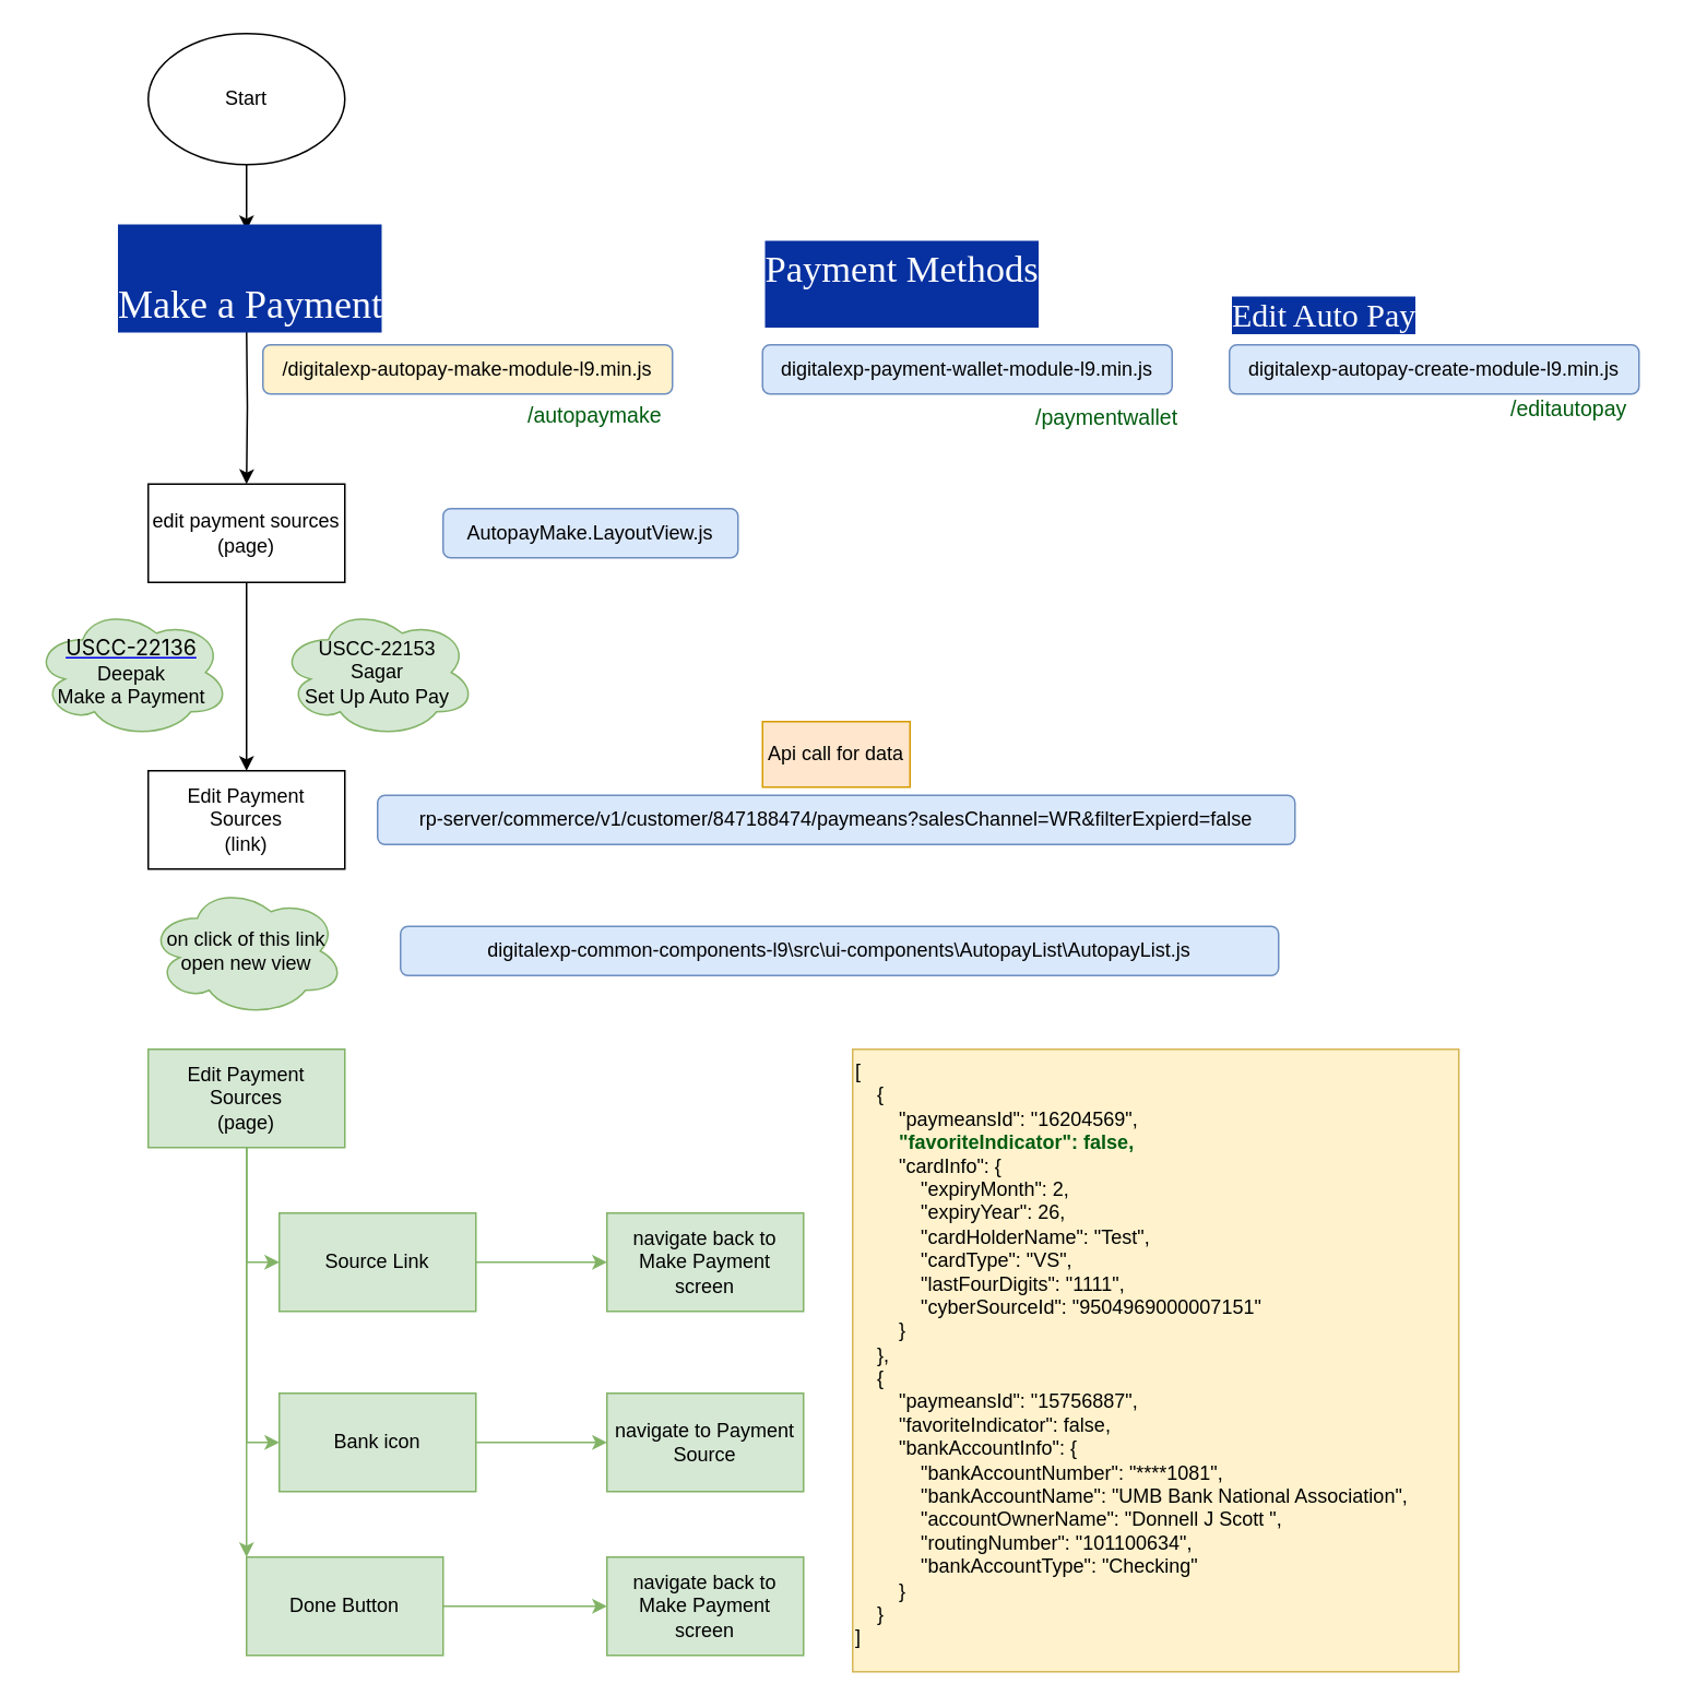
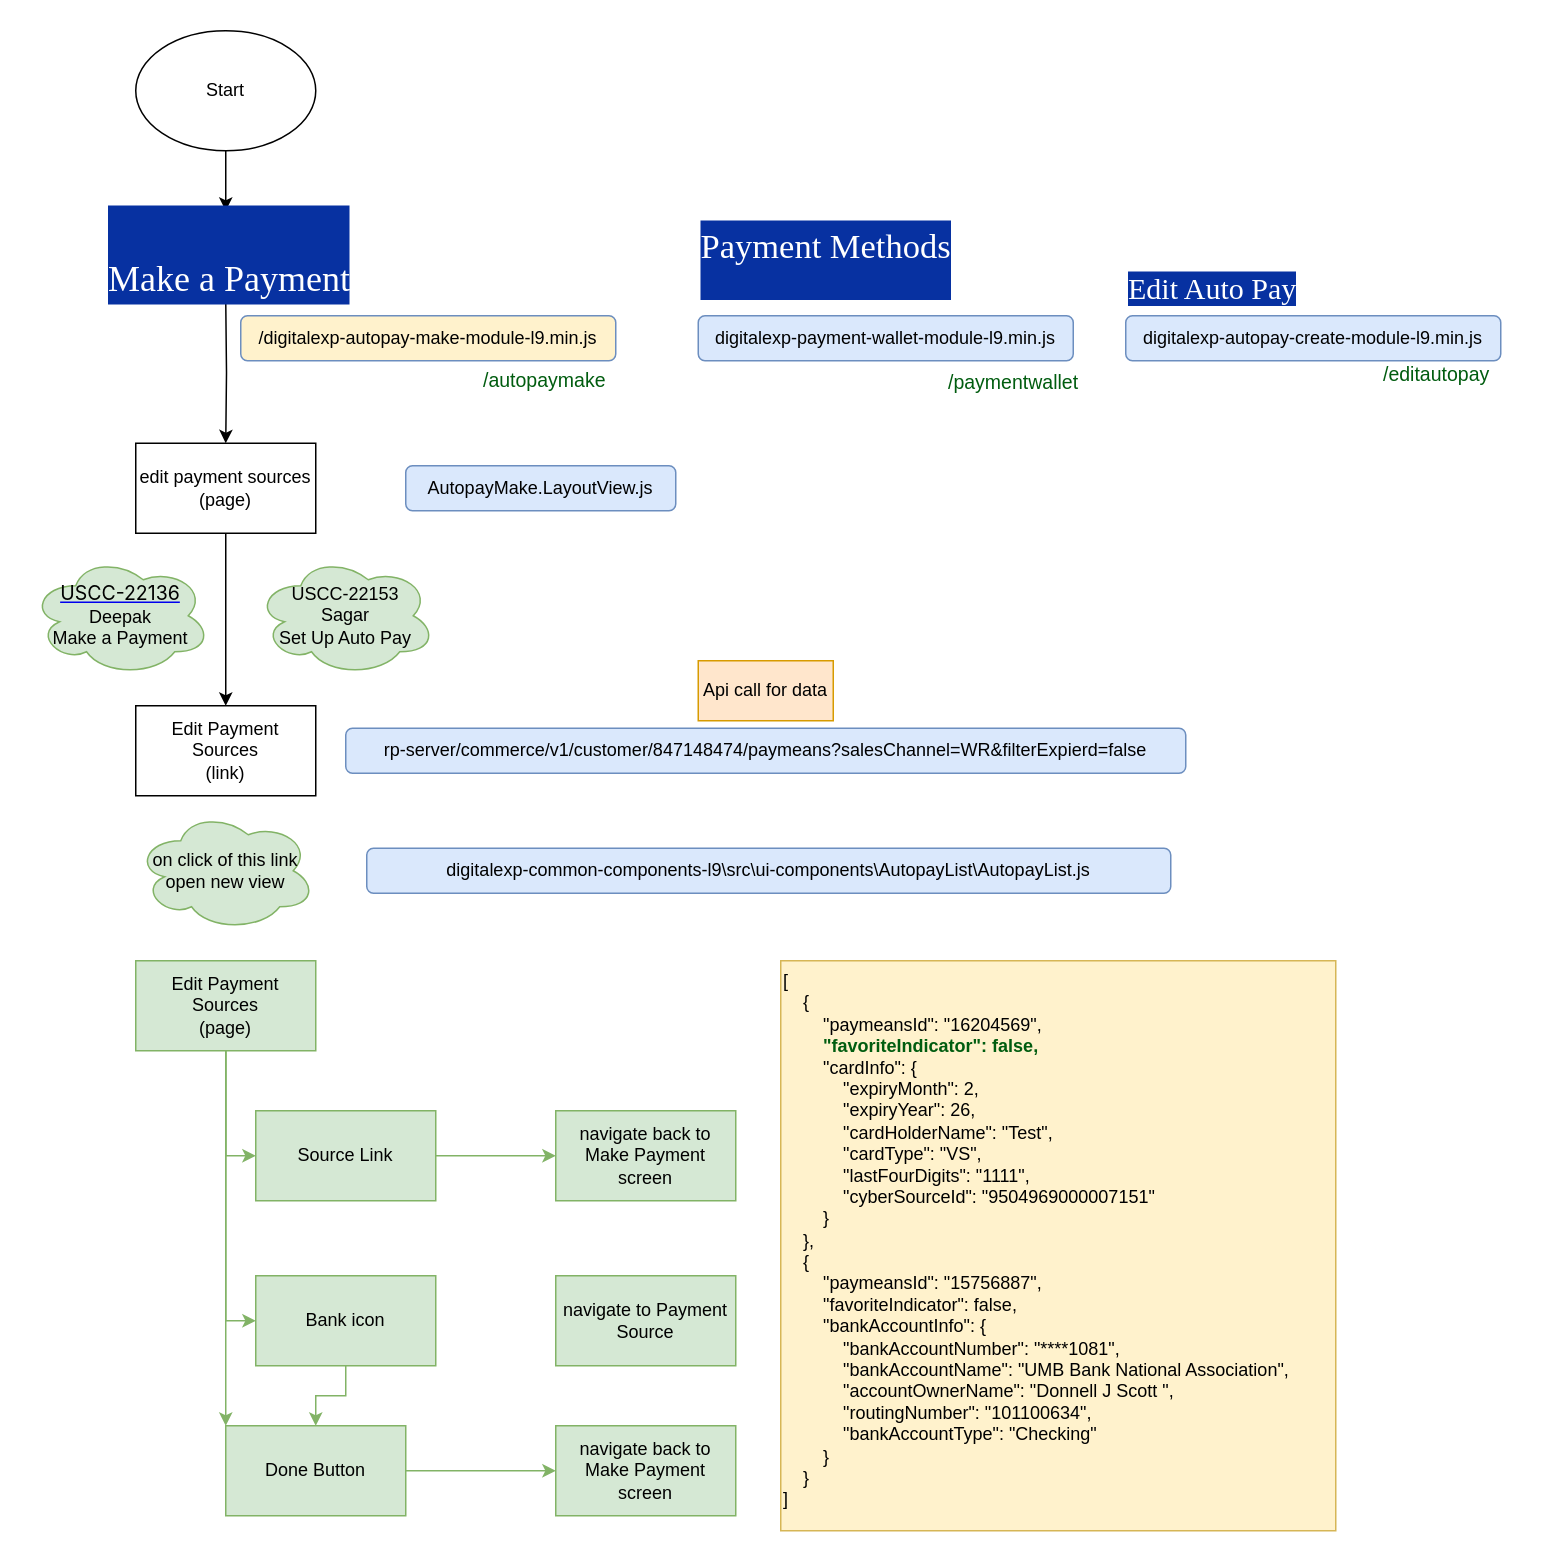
  <mxCell id="0" />
  <mxCell id="1" parent="0" />
  <mxCell id="2" value="" style="edgeStyle=orthogonalEdgeStyle;rounded=0;orthogonalLoop=1;jettySize=auto;html=1;" edge="1" parent="1" source="3"><mxGeometry relative="1" as="geometry"><mxPoint x="150" y="140" as="targetPoint" /></mxGeometry></mxCell>
  <mxCell id="3" value="Start" style="ellipse;whiteSpace=wrap;html=1;" vertex="1" parent="1"><mxGeometry x="90" y="20" width="120" height="80" as="geometry" /></mxCell>
  <mxCell id="4" value="" style="edgeStyle=orthogonalEdgeStyle;rounded=0;orthogonalLoop=1;jettySize=auto;html=1;" edge="1" parent="1" target="6"><mxGeometry relative="1" as="geometry"><mxPoint x="150" y="200" as="sourcePoint" /></mxGeometry></mxCell>
  <mxCell id="5" value="" style="edgeStyle=orthogonalEdgeStyle;rounded=0;orthogonalLoop=1;jettySize=auto;html=1;fontColor=#005C0F;" edge="1" parent="1" source="6" target="7"><mxGeometry relative="1" as="geometry" /></mxCell>
  <mxCell id="6" value="edit payment sources&lt;br&gt;(page)" style="whiteSpace=wrap;html=1;rounded=0;" vertex="1" parent="1"><mxGeometry x="90" y="295" width="120" height="60" as="geometry" /></mxCell>
  <mxCell id="7" value="Edit Payment Sources&lt;br&gt;(link)" style="whiteSpace=wrap;html=1;rounded=0;" vertex="1" parent="1"><mxGeometry x="90" y="470" width="120" height="60" as="geometry" /></mxCell>
  <mxCell id="8" value="/digitalexp-autopay-make-module-l9.min.js" style="rounded=1;whiteSpace=wrap;html=1;labelBackgroundColor=none;fillColor=#fff2cc;strokeColor=#6c8ebf;" vertex="1" parent="1"><mxGeometry x="160" y="210" width="250" height="30" as="geometry" /></mxCell>
  <mxCell id="9" value="AutopayMake.LayoutView.js" style="rounded=1;whiteSpace=wrap;html=1;labelBackgroundColor=none;fillColor=#dae8fc;strokeColor=#6c8ebf;" vertex="1" parent="1"><mxGeometry x="270" y="310" width="180" height="30" as="geometry" /></mxCell>
- <mxCell id="10" value="rp-server/commerce/v1/customer/847188474/paymeans?salesChannel=WR&amp;amp;filterExpierd=false" style="rounded=1;whiteSpace=wrap;html=1;labelBackgroundColor=none;fillColor=#dae8fc;strokeColor=#6c8ebf;" vertex="1" parent="1"><mxGeometry x="230" y="485" width="560" height="30" as="geometry" /></mxCell>
+ <mxCell id="10" value="rp-server/commerce/v1/customer/847148474/paymeans?salesChannel=WR&amp;amp;filterExpierd=false" style="rounded=1;whiteSpace=wrap;html=1;labelBackgroundColor=none;fillColor=#dae8fc;strokeColor=#6c8ebf;" vertex="1" parent="1"><mxGeometry x="230" y="485" width="560" height="30" as="geometry" /></mxCell>
  <mxCell id="11" value="Api call for data" style="rounded=0;whiteSpace=wrap;html=1;labelBackgroundColor=none;fillColor=#ffe6cc;strokeColor=#d79b00;" vertex="1" parent="1"><mxGeometry x="465" y="440" width="90" height="40" as="geometry" /></mxCell>
  <mxCell id="12" value="on click of this link open new view" style="ellipse;shape=cloud;whiteSpace=wrap;html=1;rounded=0;labelBackgroundColor=none;fillColor=#d5e8d4;strokeColor=#82b366;" vertex="1" parent="1"><mxGeometry x="90" y="540" width="120" height="80" as="geometry" /></mxCell>
  <mxCell id="13" style="edgeStyle=orthogonalEdgeStyle;rounded=0;orthogonalLoop=1;jettySize=auto;html=1;fontColor=#050000;fillColor=#d5e8d4;strokeColor=#82b366;" edge="1" parent="1" source="16" target="24"><mxGeometry relative="1" as="geometry"><Array as="points"><mxPoint x="150" y="980" /></Array></mxGeometry></mxCell>
  <mxCell id="14" style="edgeStyle=orthogonalEdgeStyle;rounded=0;orthogonalLoop=1;jettySize=auto;html=1;entryX=0;entryY=0.5;entryDx=0;entryDy=0;fontColor=#050000;fillColor=#d5e8d4;strokeColor=#82b366;" edge="1" parent="1" source="16" target="20"><mxGeometry relative="1" as="geometry" /></mxCell>
  <mxCell id="15" style="edgeStyle=orthogonalEdgeStyle;rounded=0;orthogonalLoop=1;jettySize=auto;html=1;entryX=0;entryY=0.5;entryDx=0;entryDy=0;fontColor=#050000;fillColor=#d5e8d4;strokeColor=#82b366;" edge="1" parent="1" source="16" target="22"><mxGeometry relative="1" as="geometry" /></mxCell>
  <mxCell id="16" value="Edit Payment Sources&lt;br&gt;(page)" style="whiteSpace=wrap;html=1;rounded=0;fillColor=#d5e8d4;strokeColor=#82b366;" vertex="1" parent="1"><mxGeometry x="90" y="640" width="120" height="60" as="geometry" /></mxCell>
  <mxCell id="17" value="[&lt;br&gt;&amp;nbsp; &amp;nbsp; {&lt;br&gt;&amp;nbsp; &amp;nbsp; &amp;nbsp; &amp;nbsp; &quot;paymeansId&quot;: &quot;16204569&quot;,&lt;br&gt;&lt;b&gt;&lt;font color=&quot;#005c0f&quot;&gt;&amp;nbsp; &amp;nbsp; &amp;nbsp; &amp;nbsp; &quot;favoriteIndicator&quot;: false,&lt;br&gt;&lt;/font&gt;&lt;/b&gt;&amp;nbsp; &amp;nbsp; &amp;nbsp; &amp;nbsp; &quot;cardInfo&quot;: {&lt;br&gt;&amp;nbsp; &amp;nbsp; &amp;nbsp; &amp;nbsp; &amp;nbsp; &amp;nbsp; &quot;expiryMonth&quot;: 2,&lt;br&gt;&amp;nbsp; &amp;nbsp; &amp;nbsp; &amp;nbsp; &amp;nbsp; &amp;nbsp; &quot;expiryYear&quot;: 26,&lt;br&gt;&amp;nbsp; &amp;nbsp; &amp;nbsp; &amp;nbsp; &amp;nbsp; &amp;nbsp; &quot;cardHolderName&quot;: &quot;Test&quot;,&lt;br&gt;&amp;nbsp; &amp;nbsp; &amp;nbsp; &amp;nbsp; &amp;nbsp; &amp;nbsp; &quot;cardType&quot;: &quot;VS&quot;,&lt;br&gt;&amp;nbsp; &amp;nbsp; &amp;nbsp; &amp;nbsp; &amp;nbsp; &amp;nbsp; &quot;lastFourDigits&quot;: &quot;1111&quot;,&lt;br&gt;&amp;nbsp; &amp;nbsp; &amp;nbsp; &amp;nbsp; &amp;nbsp; &amp;nbsp; &quot;cyberSourceId&quot;: &quot;9504969000007151&quot;&lt;br&gt;&amp;nbsp; &amp;nbsp; &amp;nbsp; &amp;nbsp; }&lt;br&gt;&amp;nbsp; &amp;nbsp; },&lt;br&gt;&amp;nbsp; &amp;nbsp; {&lt;br&gt;&amp;nbsp; &amp;nbsp; &amp;nbsp; &amp;nbsp; &quot;paymeansId&quot;: &quot;15756887&quot;,&lt;br&gt;&amp;nbsp; &amp;nbsp; &amp;nbsp; &amp;nbsp; &quot;favoriteIndicator&quot;: false,&lt;br&gt;&amp;nbsp; &amp;nbsp; &amp;nbsp; &amp;nbsp; &quot;bankAccountInfo&quot;: {&lt;br&gt;&amp;nbsp; &amp;nbsp; &amp;nbsp; &amp;nbsp; &amp;nbsp; &amp;nbsp; &quot;bankAccountNumber&quot;: &quot;****1081&quot;,&lt;br&gt;&amp;nbsp; &amp;nbsp; &amp;nbsp; &amp;nbsp; &amp;nbsp; &amp;nbsp; &quot;bankAccountName&quot;: &quot;UMB Bank National Association&quot;,&lt;br&gt;&amp;nbsp; &amp;nbsp; &amp;nbsp; &amp;nbsp; &amp;nbsp; &amp;nbsp; &quot;accountOwnerName&quot;: &quot;Donnell J Scott &quot;,&lt;br&gt;&amp;nbsp; &amp;nbsp; &amp;nbsp; &amp;nbsp; &amp;nbsp; &amp;nbsp; &quot;routingNumber&quot;: &quot;101100634&quot;,&lt;br&gt;&amp;nbsp; &amp;nbsp; &amp;nbsp; &amp;nbsp; &amp;nbsp; &amp;nbsp; &quot;bankAccountType&quot;: &quot;Checking&quot;&lt;br&gt;&amp;nbsp; &amp;nbsp; &amp;nbsp; &amp;nbsp; }&lt;br&gt;&amp;nbsp; &amp;nbsp; }&lt;br&gt;]" style="text;whiteSpace=wrap;html=1;fillColor=#fff2cc;strokeColor=#d6b656;" vertex="1" parent="1"><mxGeometry x="520" y="640" width="370" height="380" as="geometry" /></mxCell>
  <mxCell id="18" value="digitalexp-common-components-l9\src\ui-components\AutopayList\AutopayList.js" style="rounded=1;whiteSpace=wrap;html=1;labelBackgroundColor=none;fillColor=#dae8fc;strokeColor=#6c8ebf;" vertex="1" parent="1"><mxGeometry x="244" y="565" width="536" height="30" as="geometry" /></mxCell>
  <mxCell id="19" value="" style="edgeStyle=orthogonalEdgeStyle;rounded=0;orthogonalLoop=1;jettySize=auto;html=1;fontColor=#050000;fillColor=#d5e8d4;strokeColor=#82b366;" edge="1" parent="1" source="20" target="25"><mxGeometry relative="1" as="geometry" /></mxCell>
  <mxCell id="20" value="Source Link" style="whiteSpace=wrap;html=1;rounded=0;fillColor=#d5e8d4;strokeColor=#82b366;" vertex="1" parent="1"><mxGeometry x="170" y="740" width="120" height="60" as="geometry" /></mxCell>
- <mxCell id="21" value="" style="edgeStyle=orthogonalEdgeStyle;rounded=0;orthogonalLoop=1;jettySize=auto;html=1;fontColor=#050000;fillColor=#d5e8d4;strokeColor=#82b366;" edge="1" parent="1" source="22" target="26"><mxGeometry relative="1" as="geometry" /></mxCell>
+ <mxCell id="21" value="" style="edgeStyle=orthogonalEdgeStyle;rounded=0;orthogonalLoop=1;jettySize=auto;html=1;fontColor=#050000;fillColor=#d5e8d4;strokeColor=#82b366;" edge="1" parent="1" source="22" target="24"><mxGeometry relative="1" as="geometry" /></mxCell>
  <mxCell id="22" value="Bank icon" style="whiteSpace=wrap;html=1;rounded=0;fillColor=#d5e8d4;strokeColor=#82b366;" vertex="1" parent="1"><mxGeometry x="170" y="850" width="120" height="60" as="geometry" /></mxCell>
  <mxCell id="23" value="" style="edgeStyle=orthogonalEdgeStyle;rounded=0;orthogonalLoop=1;jettySize=auto;html=1;fontColor=#050000;fillColor=#d5e8d4;strokeColor=#82b366;" edge="1" parent="1" source="24" target="27"><mxGeometry relative="1" as="geometry" /></mxCell>
  <mxCell id="24" value="Done Button" style="whiteSpace=wrap;html=1;rounded=0;fillColor=#d5e8d4;strokeColor=#82b366;" vertex="1" parent="1"><mxGeometry x="150" y="950" width="120" height="60" as="geometry" /></mxCell>
  <mxCell id="25" value="navigate back to Make Payment screen" style="whiteSpace=wrap;html=1;rounded=0;fillColor=#d5e8d4;strokeColor=#82b366;" vertex="1" parent="1"><mxGeometry x="370" y="740" width="120" height="60" as="geometry" /></mxCell>
  <mxCell id="26" value="navigate to Payment Source" style="whiteSpace=wrap;html=1;rounded=0;fillColor=#d5e8d4;strokeColor=#82b366;" vertex="1" parent="1"><mxGeometry x="370" y="850" width="120" height="60" as="geometry" /></mxCell>
  <mxCell id="27" value="navigate back to Make Payment screen" style="whiteSpace=wrap;html=1;rounded=0;fillColor=#d5e8d4;strokeColor=#82b366;" vertex="1" parent="1"><mxGeometry x="370" y="950" width="120" height="60" as="geometry" /></mxCell>
  <mxCell id="28" value="USCC-22153&lt;br&gt;Sagar&lt;br&gt;Set Up Auto Pay&lt;br&gt;&lt;span style=&quot;font-size: 11.5pt; font-family: -apple-system;&quot;&gt;&lt;/span&gt;" style="ellipse;shape=cloud;whiteSpace=wrap;html=1;rounded=0;labelBackgroundColor=none;fillColor=#d5e8d4;strokeColor=#82b366;" vertex="1" parent="1"><mxGeometry x="170" y="370" width="120" height="80" as="geometry" /></mxCell>
  <mxCell id="29" value="&lt;span style=&quot;font-size: 13px; font-family: -apple-system;&quot;&gt;&lt;a href=&quot;https://deljira/browse/USCC-22136&quot;&gt;&lt;span style=&quot;color:black&quot;&gt;USCC-22136&lt;/span&gt;&lt;/a&gt;&lt;br&gt;&lt;/span&gt;Deepak&lt;br&gt;Make a Payment&lt;br&gt;&lt;span style=&quot;font-size: 11.5pt; font-family: -apple-system;&quot;&gt;&lt;/span&gt;" style="ellipse;shape=cloud;whiteSpace=wrap;html=1;rounded=0;labelBackgroundColor=none;fillColor=#d5e8d4;strokeColor=#82b366;" vertex="1" parent="1"><mxGeometry y="370" width="120" height="80" as="geometry" x="20" /></mxCell>
  <mxCell id="30" value="digitalexp-payment-wallet-module-l9.min.js" style="rounded=1;whiteSpace=wrap;html=1;labelBackgroundColor=none;fillColor=#dae8fc;strokeColor=#6c8ebf;" vertex="1" parent="1"><mxGeometry x="465" y="210" width="250" height="30" as="geometry" /></mxCell>
  <mxCell id="31" value="&lt;h1 style=&quot;box-sizing: border-box; -webkit-tap-highlight-color: rgba(0, 0, 0, 0); border: 0px; outline: 0px; vertical-align: baseline; background: rgb(7, 49, 161); margin: 0px; padding: 6px 0px 24px; -webkit-font-smoothing: antialiased; text-size-adjust: none; text-align: center; font-weight: normal; font-style: normal; line-height: 23px; font-variant-ligatures: normal; font-variant-caps: normal; letter-spacing: normal; orphans: 2; text-indent: 0px; text-transform: none; widows: 2; word-spacing: 0px; -webkit-text-stroke-width: 0px; text-decoration-thickness: initial; text-decoration-style: initial; text-decoration-color: initial; font-family: brandongrotesqueweb-bold !important; color: rgb(255, 255, 255) !important; display: flex !important; justify-content: center !important;&quot; data-automation-id=&quot;&quot; class=&quot;d-flex justify-content-center site-text-white payment-wallets-title&quot;&gt;&lt;font style=&quot;font-size: 23px;&quot;&gt;Payment Methods&lt;/font&gt;&lt;/h1&gt;" style="text;whiteSpace=wrap;html=1;fontSize=13;fontColor=#005C0F;" vertex="1" parent="1"><mxGeometry x="465" y="140" width="210" height="70" as="geometry" /></mxCell>
  <mxCell id="32" value="/editautopay" style="text;whiteSpace=wrap;html=1;fontSize=13;fontColor=#005C0F;" vertex="1" parent="1"><mxGeometry x="920" y="235" width="100" height="40" as="geometry" /></mxCell>
  <mxCell id="33" value="digitalexp-autopay-create-module-l9.min.js" style="rounded=1;whiteSpace=wrap;html=1;labelBackgroundColor=none;fillColor=#dae8fc;strokeColor=#6c8ebf;" vertex="1" parent="1"><mxGeometry x="750" y="210" width="250" height="30" as="geometry" /></mxCell>
  <mxCell id="34" value="&lt;h1 style=&quot;box-sizing: border-box; -webkit-tap-highlight-color: rgba(0, 0, 0, 0); border: 0px; outline: 0px; vertical-align: baseline; background: rgb(7, 49, 161); margin-right: 0px; margin-bottom: 0px; margin-left: 0px; padding: 0px; font-size: 20px; -webkit-font-smoothing: antialiased; text-size-adjust: none; font-weight: normal; font-style: normal; line-height: 23px; color: rgb(255, 255, 255); text-align: center; font-variant-ligatures: normal; font-variant-caps: normal; letter-spacing: normal; orphans: 2; text-indent: 0px; text-transform: none; widows: 2; word-spacing: 0px; -webkit-text-stroke-width: 0px; text-decoration-thickness: initial; text-decoration-style: initial; text-decoration-color: initial; margin-top: 1.5rem !important; font-family: brandongrotesqueweb-bold !important;&quot; data-automation-id=&quot;auto_payment_page&quot; class=&quot;autopayedit-header-title m-t-md&quot;&gt;Edit Auto Pay&lt;/h1&gt;" style="text;whiteSpace=wrap;html=1;fontSize=13;fontColor=#005C0F;" vertex="1" parent="1"><mxGeometry x="750" y="150" width="150" height="70" as="geometry" /></mxCell>
  <mxCell id="35" value="&lt;h1 style=&quot;box-sizing: border-box; -webkit-tap-highlight-color: rgba(0, 0, 0, 0); border: 0px; outline: 0px; vertical-align: baseline; background: rgb(7, 49, 161); margin: 0px; padding: 32px 0px 0px; font-size: 24px; -webkit-font-smoothing: antialiased; text-size-adjust: none; text-align: center; font-weight: normal; font-style: normal; line-height: 34px; font-variant-ligatures: normal; font-variant-caps: normal; letter-spacing: normal; orphans: 2; text-indent: 0px; text-transform: none; widows: 2; word-spacing: 0px; -webkit-text-stroke-width: 0px; text-decoration-thickness: initial; text-decoration-style: initial; text-decoration-color: initial; font-family: brandongrotesqueweb-bold !important; color: rgb(255, 255, 255) !important;&quot; data-automation-id=&quot;autopayMake_title_makeAPayment&quot; class=&quot;site-text-white text-center font-24 p-t-md&quot;&gt;&lt;span style=&quot;box-sizing: border-box; -webkit-tap-highlight-color: rgba(0, 0, 0, 0); border: 0px; outline: 0px; vertical-align: baseline; background: transparent; margin: 0px; padding: 0px; -webkit-font-smoothing: antialiased; text-size-adjust: none;&quot;&gt;Make a Payment&lt;/span&gt;&lt;/h1&gt;" style="text;whiteSpace=wrap;html=1;fontSize=23;fontColor=#005C0F;" vertex="1" parent="1"><mxGeometry x="70" y="130" width="190" height="90" as="geometry" /></mxCell>
  <mxCell id="36" value="&lt;font style=&quot;font-size: 13px;&quot;&gt;/autopaymake&lt;/font&gt;" style="text;whiteSpace=wrap;html=1;fontSize=23;fontColor=#005C0F;" vertex="1" parent="1"><mxGeometry x="320" y="230" width="180" height="50" as="geometry" /></mxCell>
  <mxCell id="37" value="/paymentwallet" style="text;whiteSpace=wrap;html=1;fontSize=13;fontColor=#005C0F;" vertex="1" parent="1"><mxGeometry x="630" y="240" width="120" height="40" as="geometry" /></mxCell>
